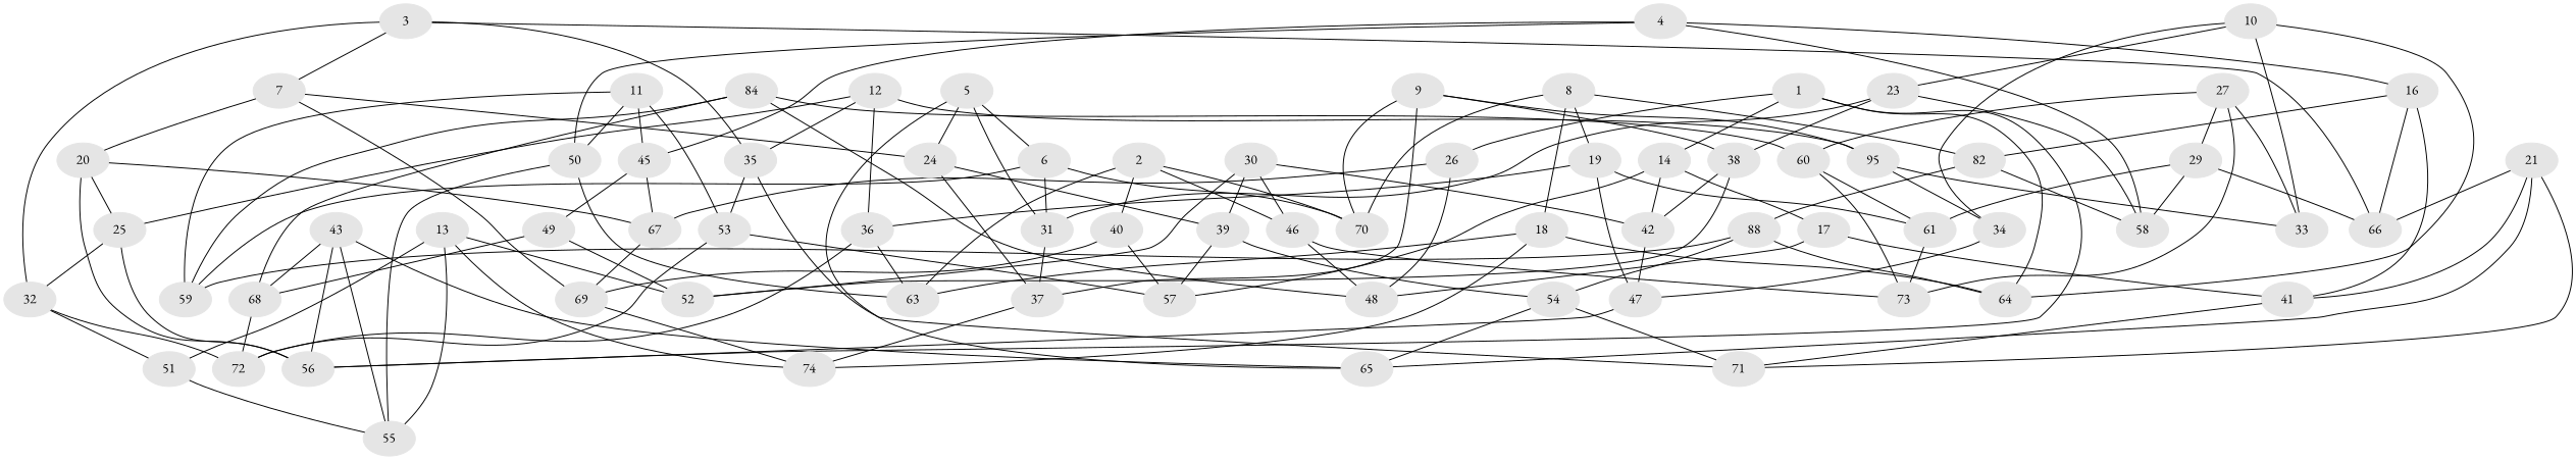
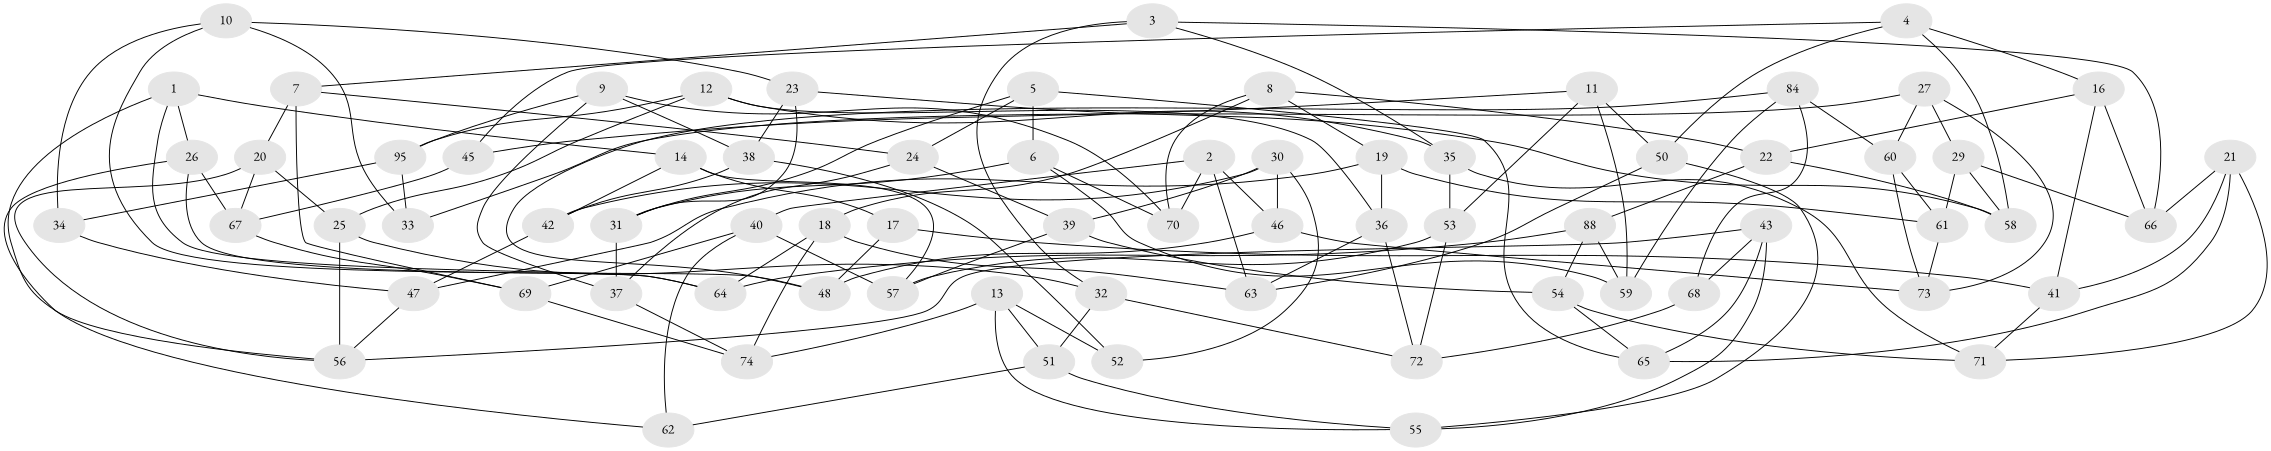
  graph {
    fontname="EB Garamond"
    node [color=gray90 fontname="EB Garamond" style=filled]
    edge [fontname="EB Garamond"]
    1
    14
    26
    56
    64
    17
    42
    57
    48
    67
+   62
    2
    40
    46
    63
    70
    69
    73
    3
    7
    32
    35
    66
    24
    20
    51
    72
    53
    71
    4
    16
    45
    50
    58
-   22 [label=82]
+   22
    41
-   49
    55
    5
    6
    31
    65
    59
    37
    39
    25
    74
    8
    18
    19
    36
    47
    61
    n54 [label=88]
    9
    n56 [label=95]
    38
    33
    34
    52
    10
    23
    11
    12
    13
    21
    54
    27
    29
    60
    30
    68
    43
    n74 [label=84]
    1 -- 14
    1 -- 26
    1 -- 56
    1 -- 64
    14 -- 17
    14 -- 42
    14 -- 57
    26 -- 48
    26 -- 67
+   26 -- 62
    17 -- 48
    17 -- 41
    42 -- 47
    67 -- 69
    2 -- 40
    2 -- 46
    2 -- 63
    2 -- 70
    40 -- 57
+   40 -- 62
    40 -- 69
    46 -- 48
    46 -- 73
    69 -- 74
    3 -- 7
    3 -- 32
    3 -- 35
    3 -- 66
    7 -- 69
    7 -- 24
    7 -- 20
    32 -- 51
    32 -- 72
    35 -- 53
    35 -- 71
    24 -- 37
    24 -- 39
    20 -- 56
    20 -- 67
    20 -- 25
+   51 -- 62
    51 -- 55
    53 -- 57
    53 -- 72
    4 -- 16
    4 -- 45
    4 -- 50
    4 -- 58
    16 -- 66
    16 -- 22
    16 -- 41
    45 -- 67
-   45 -- 49
    50 -- 63
    50 -- 55
    22 -- 58
    22 -- n54
    41 -- 71
-   49 -- 52
-   49 -- 68
    5 -- 24
    5 -- 6
    5 -- 31
    5 -- 65
    6 -- 70
    6 -- 31
    6 -- 59
    31 -- 37
    37 -- 74
    39 -- 57
    39 -- 54
    25 -- 56
    25 -- 32
    8 -- 70
    8 -- 22
    8 -- 18
    8 -- 19
    18 -- 64
    18 -- 63
    18 -- 74
    19 -- 36
    19 -- 47
    19 -- 61
    36 -- 63
    36 -- 72
    47 -- 56
    61 -- 73
    n54 -- 64
    n54 -- 59
    n54 -- 54
    9 -- 70
    9 -- 37
    9 -- n56
    9 -- 38
    n56 -- 33
    n56 -- 34
    38 -- 42
    38 -- 52
    34 -- 47
    10 -- 64
    10 -- 33
    10 -- 34
    10 -- 23
    23 -- 58
    23 -- 31
    23 -- 38
    11 -- 53
    11 -- 45
    11 -- 50
    11 -- 59
    12 -- 35
    12 -- 25
    12 -- 36
    12 -- n56
    13 -- 51
    13 -- 55
    13 -- 74
    13 -- 52
    21 -- 66
    21 -- 71
    21 -- 41
    21 -- 65
    54 -- 71
    54 -- 65
    27 -- 73
    27 -- 33
    27 -- 29
    27 -- 60
    29 -- 66
    29 -- 58
    29 -- 61
    60 -- 73
    60 -- 61
    30 -- 42
    30 -- 46
    30 -- 39
    30 -- 52
    68 -- 72
    43 -- 56
    43 -- 55
    43 -- 65
    43 -- 68
    n74 -- 48
    n74 -- 59
    n74 -- 60
    n74 -- 68
  }
